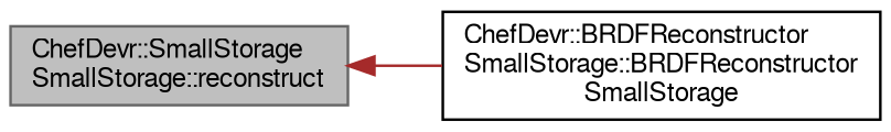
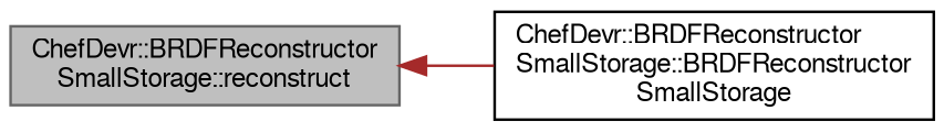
  digraph {
    rankdir=LR
    node [fontname=FreeSans fontsize=10 shape=record style=filled]
-   n1 [color=gray40 fillcolor=grey75 fontcolor=black height=0.2 label="ChefDevr::SmallStorage\lSmallStorage::reconstruct" width=0.4]
+   n1 [color=gray40 fillcolor=grey75 fontcolor=black height=0.2 label="ChefDevr::BRDFReconstructor\lSmallStorage::reconstruct" width=0.4]
    n2 [color=black fillcolor=white height=0.2 label="ChefDevr::BRDFReconstructor\lSmallStorage::BRDFReconstructor\lSmallStorage" width=0.4]
    n1 -> n2 [color=brown dir=back fontname=FreeSans fontsize=10 labelfontname=FreeSans labelfontsize=10 style=solid]
  }
